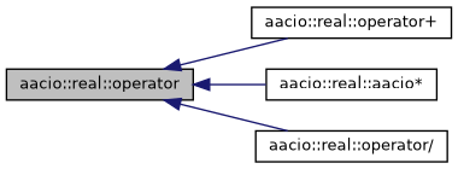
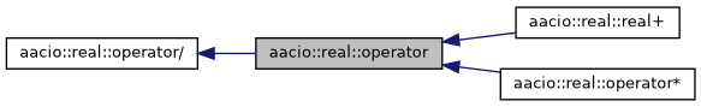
  digraph {
    rankdir=LR
    node [color=black fillcolor=white fontname=Helvetica fontsize=10 shape=record style=filled]
    edge [color=midnightblue dir=back fontname=Helvetica fontsize=10 labelfontname=Helvetica labelfontsize=10 style=solid]
    n1 [fillcolor=grey75 fontcolor=black height=0.2 label="aacio::real::operator" width=0.4]
-   n2 [height=0.2 label="aacio::real::operator+" width=0.4]
-   n3 [height=0.2 label="aacio::real::aacio*" width=0.4]
+   n2 [height=0.2 label="aacio::real::real+" width=0.4]
+   n3 [height=0.2 label="aacio::real::operator*" width=0.4]
    n4 [height=0.2 label="aacio::real::operator/" width=0.4]
    n1 -> n2
    n1 -> n3
-   n1 -> n4
+   n4 -> n1
  }
